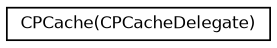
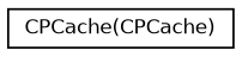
  digraph {
    rankdir=LR
-   n1 [color=black fillcolor=white fontname=Helvetica fontsize=10 height=0.2 label="CPCache(CPCacheDelegate)" shape=record style=filled width=0.4]
+   n1 [color=black fillcolor=white fontname=Helvetica fontsize=10 height=0.2 label="CPCache(CPCache)" shape=record style=filled width=0.4]
  }
